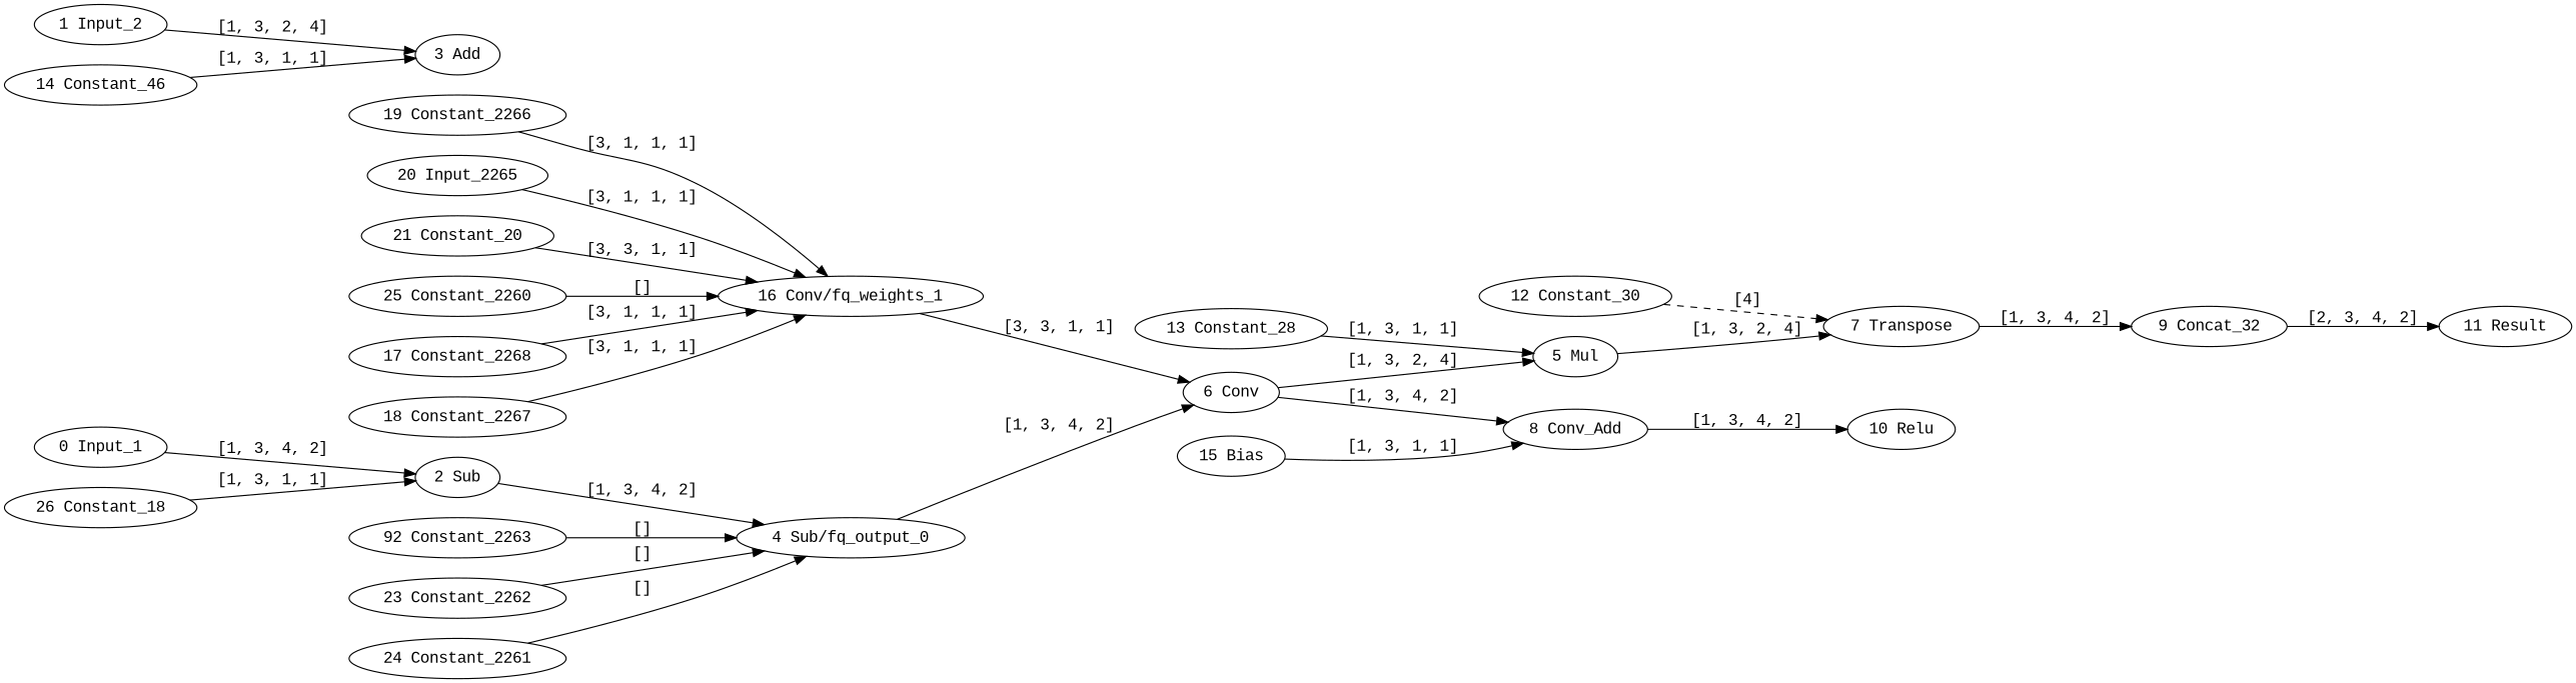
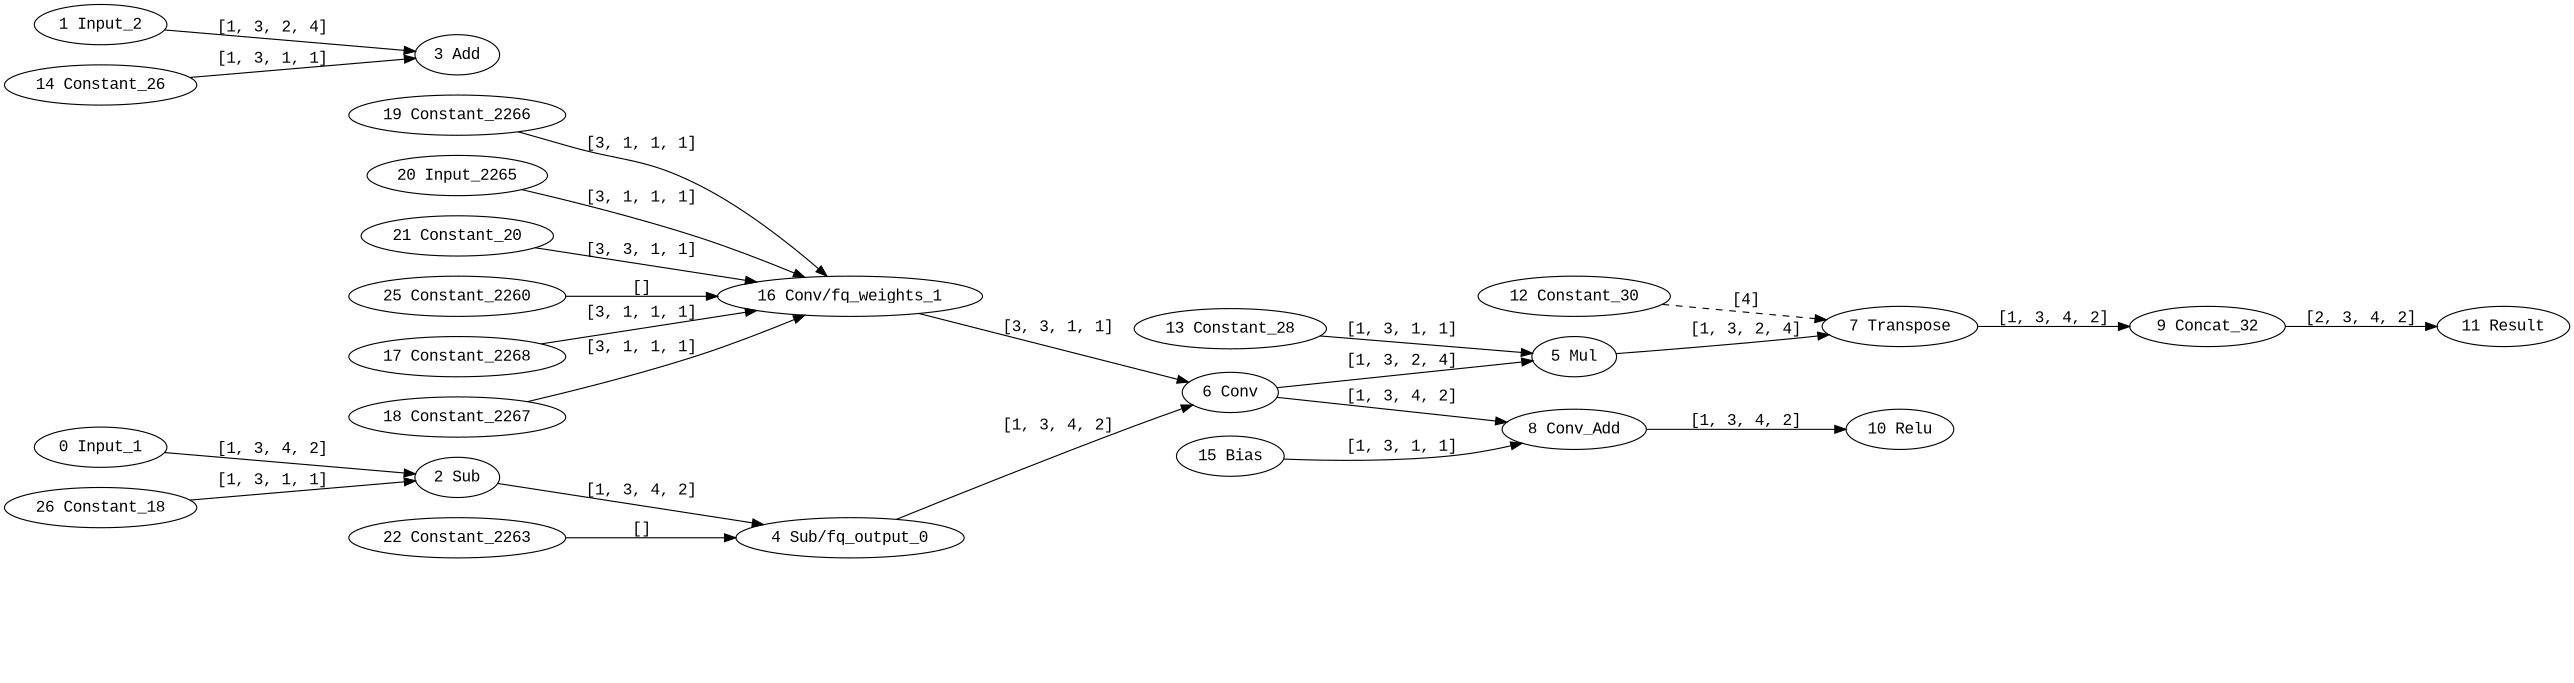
  strict digraph {
    fontname="Liberation Mono"
    rankdir=LR
    node [fontname="Liberation Mono" type=Constant]
    edge [fontname="Liberation Mono" style=solid]
    "0 Input_1" [type=Parameter]
    "2 Sub" [type=Subtract]
    "4 Sub/fq_output_0" [type=FakeQuantize]
    "1 Input_2" [type=Parameter]
    "3 Add" [type=Add]
    "6 Conv" [type=Convolution]
    "5 Mul" [type=Multiply]
    "7 Transpose" [type=Transpose]
    "8 Conv_Add" [type=Add]
    "9 Concat_32" [type=Concat]
    "10 Relu" [type=Relu]
    "11 Result" [type=Result]
    "12 Constant_30"
    "13 Constant_28"
-   "14 Constant_26" [label="14 Constant_46"]
+   "14 Constant_26"
    "15 Bias"
    "16 Conv/fq_weights_1" [type=FakeQuantize]
    "17 Constant_2268"
    "18 Constant_2267"
    "19 Constant_2266"
    n21 [label="20 Input_2265"]
    "21 Constant_20"
-   "22 Constant_2263" [label="92 Constant_2263"]
-   "23 Constant_2262"
-   "24 Constant_2261"
+   "22 Constant_2263"
    "25 Constant_2260"
    "26 Constant_18"
    "0 Input_1" -> "2 Sub" [label="[1, 3, 4, 2]"]
    "2 Sub" -> "4 Sub/fq_output_0" [label="[1, 3, 4, 2]"]
    "4 Sub/fq_output_0" -> "6 Conv" [label="[1, 3, 4, 2]"]
    "1 Input_2" -> "3 Add" [label="[1, 3, 2, 4]"]
    "6 Conv" -> "5 Mul" [label="[1, 3, 2, 4]"]
    "6 Conv" -> "8 Conv_Add" [label="[1, 3, 4, 2]"]
    "5 Mul" -> "7 Transpose" [label="[1, 3, 2, 4]"]
    "7 Transpose" -> "9 Concat_32" [label="[1, 3, 4, 2]"]
    "8 Conv_Add" -> "10 Relu" [label="[1, 3, 4, 2]"]
    "9 Concat_32" -> "11 Result" [label="[2, 3, 4, 2]"]
    "12 Constant_30" -> "7 Transpose" [label="[4]" style=dashed]
    "13 Constant_28" -> "5 Mul" [label="[1, 3, 1, 1]"]
    "14 Constant_26" -> "3 Add" [label="[1, 3, 1, 1]"]
    "15 Bias" -> "8 Conv_Add" [label="[1, 3, 1, 1]"]
    "16 Conv/fq_weights_1" -> "6 Conv" [label="[3, 3, 1, 1]"]
    "17 Constant_2268" -> "16 Conv/fq_weights_1" [label="[3, 1, 1, 1]"]
    "18 Constant_2267" -> "16 Conv/fq_weights_1" [label="[3, 1, 1, 1]"]
    "19 Constant_2266" -> "16 Conv/fq_weights_1" [label="[3, 1, 1, 1]"]
    n21 -> "16 Conv/fq_weights_1" [label="[3, 1, 1, 1]"]
    "21 Constant_20" -> "16 Conv/fq_weights_1" [label="[3, 3, 1, 1]"]
    "22 Constant_2263" -> "4 Sub/fq_output_0" [label="[]"]
-   "23 Constant_2262" -> "4 Sub/fq_output_0" [label="[]"]
-   "24 Constant_2261" -> "4 Sub/fq_output_0" [label="[]"]
    "25 Constant_2260" -> "16 Conv/fq_weights_1" [label="[]"]
    "26 Constant_18" -> "2 Sub" [label="[1, 3, 1, 1]"]
  }
